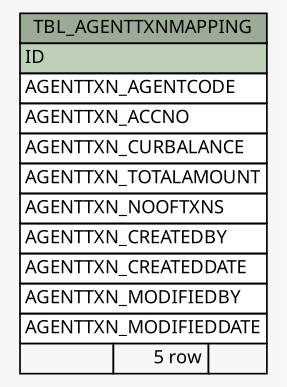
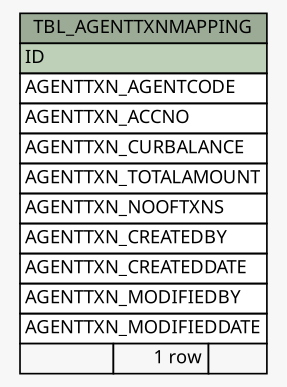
  digraph {
    bgcolor="#f7f7f7"
    fontname="Noto Sans"
    fontsize=11
    nodesep=0.18
    rankdir=TB
    ranksep=0.46
-   n1 [fontname="Noto Sans" fontsize=11 label=<     <TABLE BORDER="0" CELLBORDER="1" CELLSPACING="0" BGCOLOR="#ffffff">       <TR><TD COLSPAN="3" BGCOLOR="#9bab96" ALIGN="CENTER">TBL_AGENTTXNMAPPING</TD></TR>       <TR><TD PORT="ID" COLSPAN="3" BGCOLOR="#bed1b8" ALIGN="LEFT">ID</TD></TR>       <TR><TD PORT="AGENTTXN_AGENTCODE" COLSPAN="3" ALIGN="LEFT">AGENTTXN_AGENTCODE</TD></TR>       <TR><TD PORT="AGENTTXN_ACCNO" COLSPAN="3" ALIGN="LEFT">AGENTTXN_ACCNO</TD></TR>       <TR><TD PORT="AGENTTXN_CURBALANCE" COLSPAN="3" ALIGN="LEFT">AGENTTXN_CURBALANCE</TD></TR>       <TR><TD PORT="AGENTTXN_TOTALAMOUNT" COLSPAN="3" ALIGN="LEFT">AGENTTXN_TOTALAMOUNT</TD></TR>       <TR><TD PORT="AGENTTXN_NOOFTXNS" COLSPAN="3" ALIGN="LEFT">AGENTTXN_NOOFTXNS</TD></TR>       <TR><TD PORT="AGENTTXN_CREATEDBY" COLSPAN="3" ALIGN="LEFT">AGENTTXN_CREATEDBY</TD></TR>       <TR><TD PORT="AGENTTXN_CREATEDDATE" COLSPAN="3" ALIGN="LEFT">AGENTTXN_CREATEDDATE</TD></TR>       <TR><TD PORT="AGENTTXN_MODIFIEDBY" COLSPAN="3" ALIGN="LEFT">AGENTTXN_MODIFIEDBY</TD></TR>       <TR><TD PORT="AGENTTXN_MODIFIEDDATE" COLSPAN="3" ALIGN="LEFT">AGENTTXN_MODIFIEDDATE</TD></TR>       <TR><TD ALIGN="LEFT" BGCOLOR="#f7f7f7">  </TD><TD ALIGN="RIGHT" BGCOLOR="#f7f7f7">5 row</TD><TD ALIGN="RIGHT" BGCOLOR="#f7f7f7">  </TD></TR>     </TABLE>> shape=plaintext]
+   n1 [fontname="Noto Sans" fontsize=11 label=<     <TABLE BORDER="0" CELLBORDER="1" CELLSPACING="0" BGCOLOR="#ffffff">       <TR><TD COLSPAN="3" BGCOLOR="#9bab96" ALIGN="CENTER">TBL_AGENTTXNMAPPING</TD></TR>       <TR><TD PORT="ID" COLSPAN="3" BGCOLOR="#bed1b8" ALIGN="LEFT">ID</TD></TR>       <TR><TD PORT="AGENTTXN_AGENTCODE" COLSPAN="3" ALIGN="LEFT">AGENTTXN_AGENTCODE</TD></TR>       <TR><TD PORT="AGENTTXN_ACCNO" COLSPAN="3" ALIGN="LEFT">AGENTTXN_ACCNO</TD></TR>       <TR><TD PORT="AGENTTXN_CURBALANCE" COLSPAN="3" ALIGN="LEFT">AGENTTXN_CURBALANCE</TD></TR>       <TR><TD PORT="AGENTTXN_TOTALAMOUNT" COLSPAN="3" ALIGN="LEFT">AGENTTXN_TOTALAMOUNT</TD></TR>       <TR><TD PORT="AGENTTXN_NOOFTXNS" COLSPAN="3" ALIGN="LEFT">AGENTTXN_NOOFTXNS</TD></TR>       <TR><TD PORT="AGENTTXN_CREATEDBY" COLSPAN="3" ALIGN="LEFT">AGENTTXN_CREATEDBY</TD></TR>       <TR><TD PORT="AGENTTXN_CREATEDDATE" COLSPAN="3" ALIGN="LEFT">AGENTTXN_CREATEDDATE</TD></TR>       <TR><TD PORT="AGENTTXN_MODIFIEDBY" COLSPAN="3" ALIGN="LEFT">AGENTTXN_MODIFIEDBY</TD></TR>       <TR><TD PORT="AGENTTXN_MODIFIEDDATE" COLSPAN="3" ALIGN="LEFT">AGENTTXN_MODIFIEDDATE</TD></TR>       <TR><TD ALIGN="LEFT" BGCOLOR="#f7f7f7">  </TD><TD ALIGN="RIGHT" BGCOLOR="#f7f7f7">1 row</TD><TD ALIGN="RIGHT" BGCOLOR="#f7f7f7">  </TD></TR>     </TABLE>> shape=plaintext]
  }
